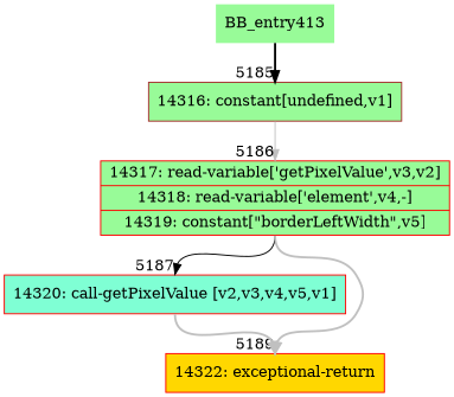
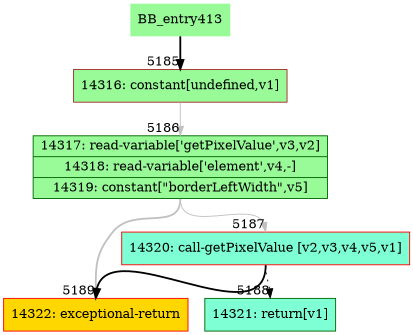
  digraph {
    rankdir=TD
    node [color=red fillcolor=palegreen shape=record style=filled]
    edge [headport=n style=bold tailport=s]
    BB_entry413 [shape=none]
    n2 [color=brown label="{14316: constant[undefined,v1]}"]
-   n3 [label="{14317: read-variable['getPixelValue',v3,v2]|14318: read-variable['element',v4,-]|14319: constant[\"borderLeftWidth\",v5]}"]
+   n3 [color=darkgreen label="{14317: read-variable['getPixelValue',v3,v2]|14318: read-variable['element',v4,-]|14319: constant[\"borderLeftWidth\",v5]}"]
    n4 [fillcolor=aquamarine label="{14320: call-getPixelValue [v2,v3,v4,v5,v1]}"]
    n5 [fillcolor=gold label="{14322: exceptional-return}"]
+   n6 [color=darkgreen fillcolor=aquamarine label="{14321: return[v1]}"]
    BB_entry413 -> n2 [headlabel="    5185"]
    n2 -> n3 [color=gray headlabel="      5186" style=solid]
-   n3 -> n4 [headlabel="      5187" style=solid]
+   n3 -> n4 [headlabel="      5187" style=solid color=gray]
    n3 -> n5 [color=gray headlabel="      5189"]
-   n4 -> n5 [color=gray]
+   n4 -> n5 [color=black]
+   n4 -> n6 [headlabel="      5188" style=dotted]
  }
